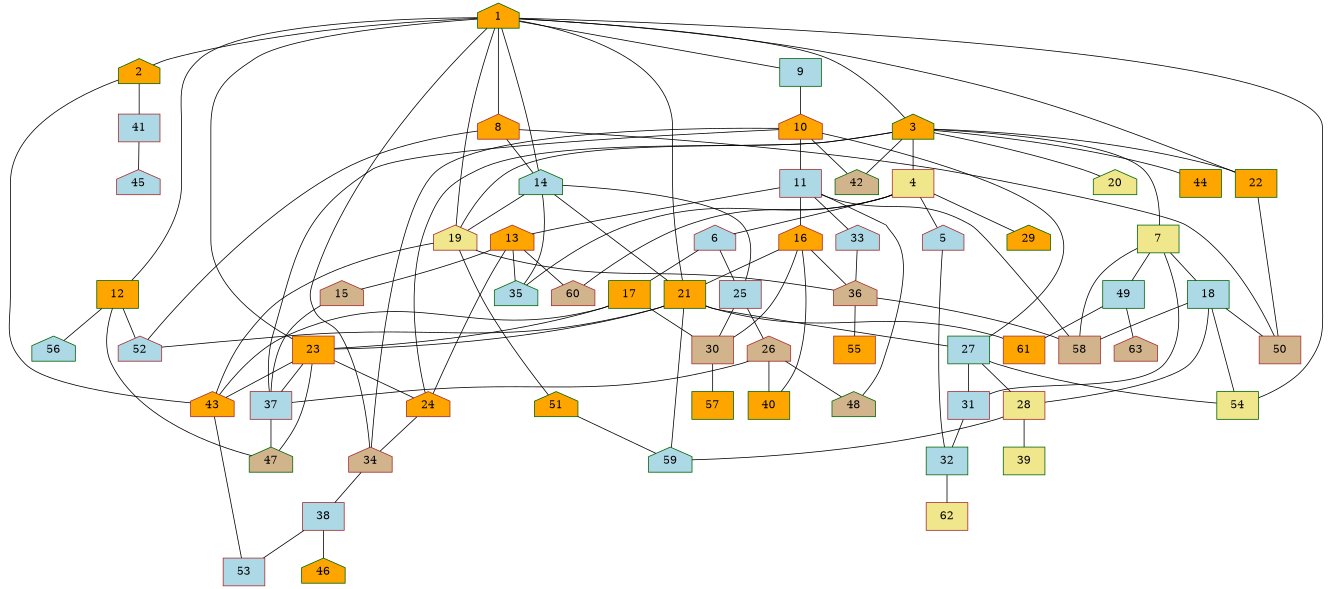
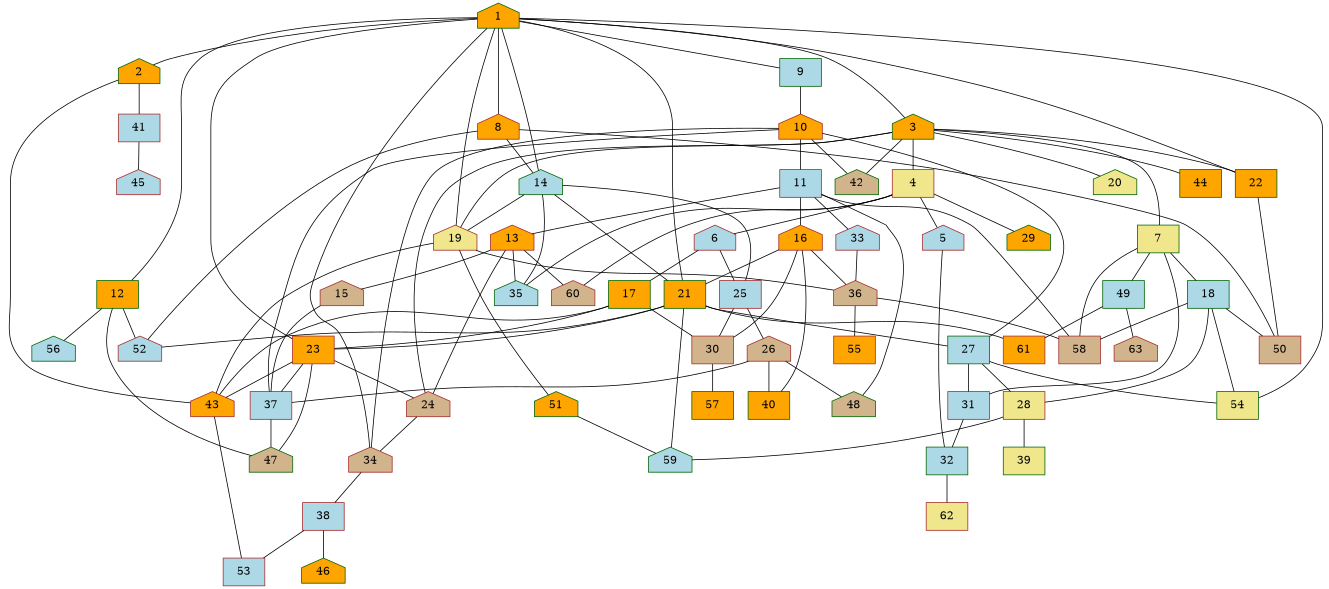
  graph {
    node [color=brown fillcolor=orange shape=house style=filled]
    edge [weight=1.0]
    1 [color=darkgreen]
    2 [color=darkgreen]
    3 [color=darkgreen]
    8
    9 [color=darkgreen fillcolor=lightblue shape=box]
    12 [color=darkgreen shape=box]
    14 [color=darkgreen fillcolor=lightblue]
    19 [fillcolor=khaki]
    21 [color=darkgreen shape=box]
    22 [color=darkgreen shape=box]
    23 [shape=box]
    34 [fillcolor=tan]
    54 [color=darkgreen fillcolor=khaki shape=box]
    41 [fillcolor=lightblue shape=box]
    43
    4 [fillcolor=khaki shape=box]
    7 [color=darkgreen fillcolor=khaki shape=box]
    20 [color=darkgreen fillcolor=khaki]
-   24
+   24 [fillcolor=tan]
    42 [color=darkgreen fillcolor=tan]
    44 [color=darkgreen shape=box]
    50 [fillcolor=tan shape=box]
    52 [fillcolor=lightblue]
    10
    47 [color=darkgreen fillcolor=tan]
    56 [color=darkgreen fillcolor=lightblue]
    35 [color=darkgreen fillcolor=lightblue]
    25 [fillcolor=lightblue shape=box]
    36 [fillcolor=tan]
    51 [color=darkgreen]
    27 [color=darkgreen fillcolor=lightblue shape=box]
    59 [color=darkgreen fillcolor=lightblue]
    61 [shape=box]
    37 [fillcolor=lightblue shape=box]
    38 [fillcolor=lightblue shape=box]
    45 [fillcolor=lightblue]
    53 [fillcolor=lightblue shape=box]
    5 [fillcolor=lightblue]
    6 [fillcolor=lightblue]
    29 [color=darkgreen]
    60 [fillcolor=tan]
    18 [color=darkgreen fillcolor=lightblue shape=box]
    31 [fillcolor=lightblue shape=box]
    49 [color=darkgreen fillcolor=lightblue shape=box]
    58 [fillcolor=tan shape=box]
    32 [color=darkgreen fillcolor=lightblue shape=box]
    17 [color=darkgreen shape=box]
    62 [fillcolor=khaki shape=box]
    30 [fillcolor=tan shape=box]
    26 [fillcolor=tan]
    28 [fillcolor=khaki shape=box]
    63 [fillcolor=tan]
    11 [fillcolor=lightblue shape=box]
    13
    16
    33 [fillcolor=lightblue]
    48 [color=darkgreen fillcolor=tan]
    15 [fillcolor=tan]
    40 [color=darkgreen shape=box]
    57 [color=darkgreen shape=box]
    55 [shape=box]
    39 [color=darkgreen fillcolor=khaki shape=box]
    46 [color=darkgreen]
    1 -- 2 [weight=2.0]
    1 -- 3
    1 -- 8
    1 -- 9
    1 -- 12
    1 -- 14 [weight=2.0]
    1 -- 19
    1 -- 21
    1 -- 22
    1 -- 23 [weight=2.0]
    1 -- 34
    1 -- 54
    2 -- 41
    2 -- 43
    3 -- 19
    3 -- 22
    3 -- 4
    3 -- 7
    3 -- 20 [weight=2.0]
    3 -- 24 [weight=2.0]
    3 -- 42
    3 -- 44
    8 -- 14
    8 -- 50
    8 -- 52
    9 -- 10 [weight=2.0]
    12 -- 52
    12 -- 47
    12 -- 56
    14 -- 19
    14 -- 21
    14 -- 35
    14 -- 25
    19 -- 43
    19 -- 36
    19 -- 51
    21 -- 23 [weight=2.0]
    21 -- 52
    21 -- 27
    21 -- 59
    21 -- 61
    22 -- 50
    23 -- 43
    23 -- 24
    23 -- 47
    23 -- 37
    34 -- 38
    41 -- 45
    43 -- 53
    4 -- 35
    4 -- 5
    4 -- 6
    4 -- 29
    4 -- 60
    7 -- 18
    7 -- 31
    7 -- 49
    7 -- 58
    24 -- 34
    10 -- 34
    10 -- 42
    10 -- 27
    10 -- 37
    10 -- 11 [weight=2.0]
    25 -- 30 [weight=2.0]
    25 -- 26
    36 -- 58
    36 -- 55
    51 -- 59
    27 -- 54
    27 -- 31
    27 -- 28
    37 -- 47
    38 -- 53
    38 -- 46
    5 -- 32
    6 -- 25
    6 -- 17
    18 -- 54
    18 -- 50
    18 -- 58
    18 -- 28
    31 -- 32
    49 -- 61
    49 -- 63
    32 -- 62
    17 -- 23
    17 -- 43
    17 -- 30
    30 -- 57
    26 -- 37
    26 -- 48
    26 -- 40 [weight=2.0]
    28 -- 59
    28 -- 39
    11 -- 58
    11 -- 13
    11 -- 16 [weight=2.0]
    11 -- 33
    11 -- 48
    13 -- 24
    13 -- 35
    13 -- 60
    13 -- 15
    16 -- 21
    16 -- 36
    16 -- 30
    16 -- 40
    33 -- 36
    15 -- 37
  }
